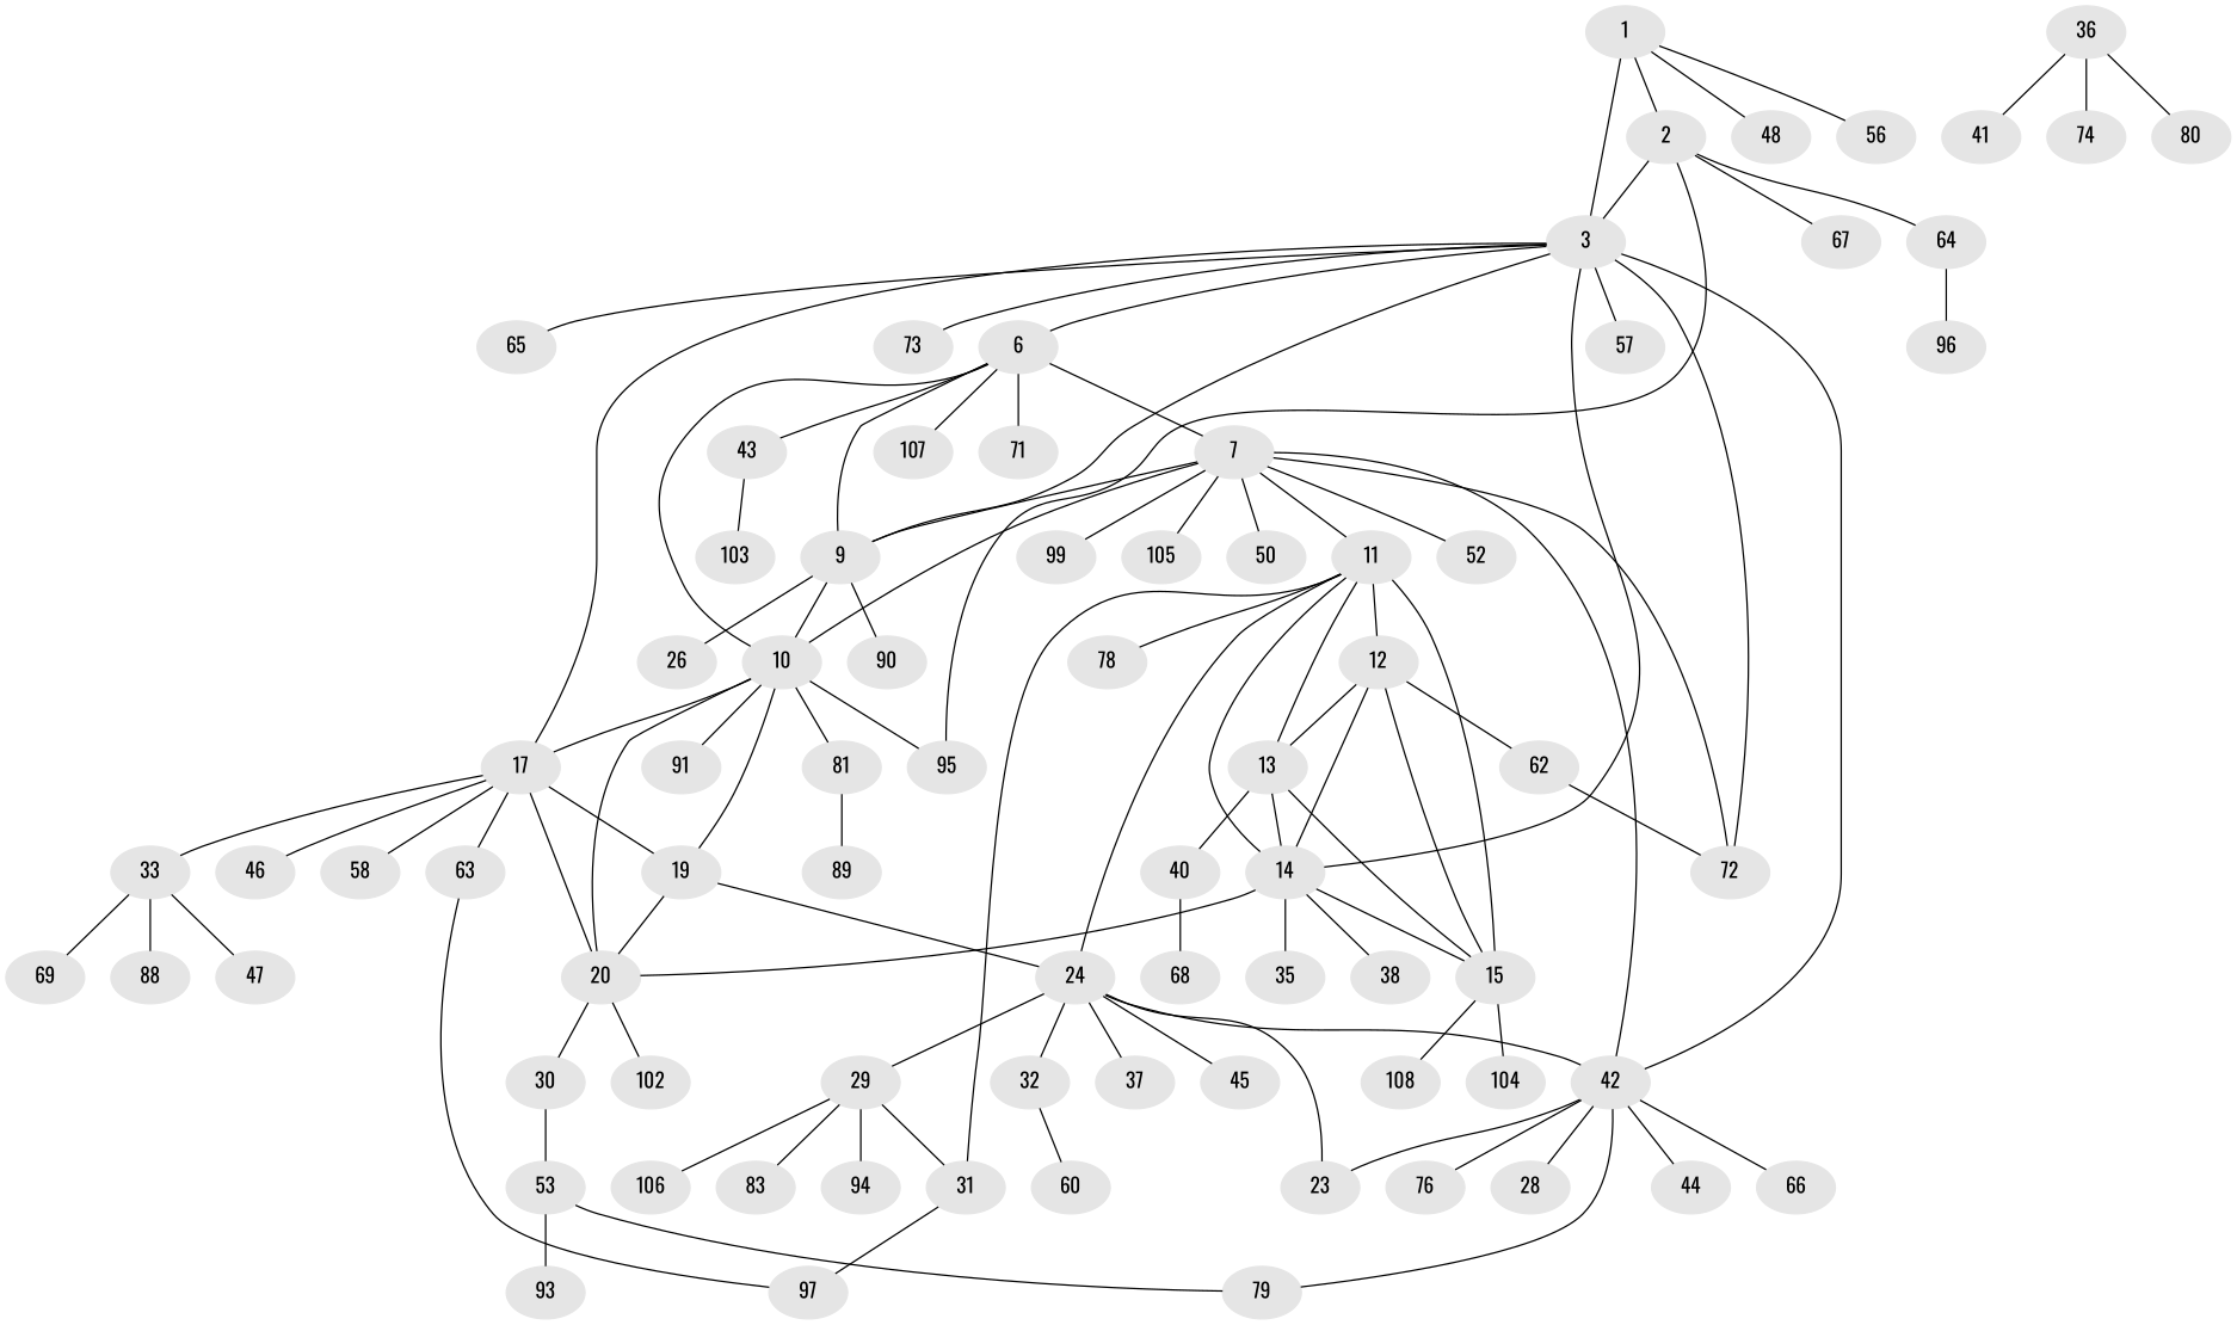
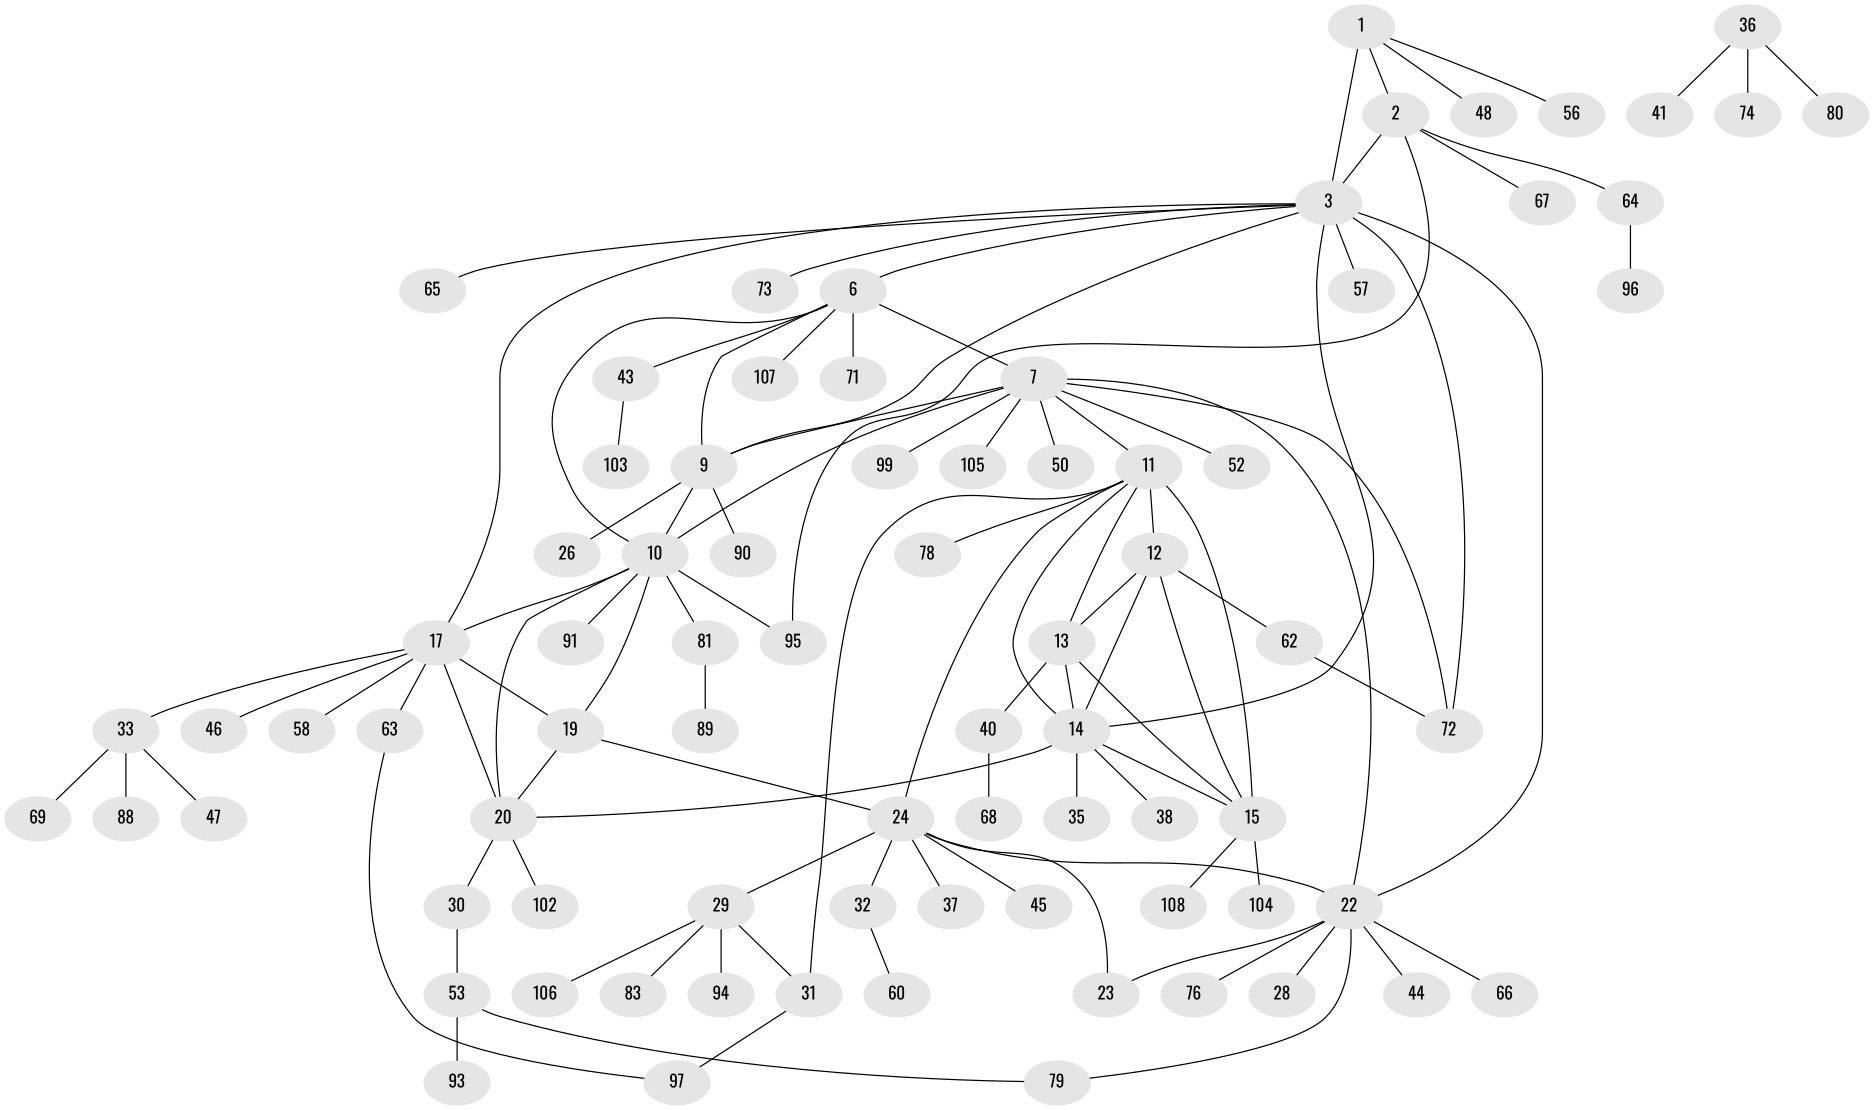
  graph {
    fontname=Oswald
    node [color=gray90 fontname=Oswald style=filled]
    edge [fontname=Oswald]
    1 [super="+4"]
    2 [super="+84"]
    3 [super="+5"]
    48
    56
    64 [super="+82"]
    67
    95 [super="+109"]
    6
    9 [super="+27"]
    14 [super="+42"]
    17 [super="+18"]
-   22 [super="+25" label=42]
+   22 [super="+25"]
    57
    65
    72 [super="+86"]
    73
    96
    7 [super="+8"]
    10 [super="+16"]
    43 [super="+92"]
    71
    107
    26
    90
    20 [super="+59"]
    15 [super="+77"]
    35
    38
    19 [super="+51"]
    33 [super="+98"]
    46
    58
    63
    23 [super="+39"]
    28
    44
    66
    76
    79
    36 [super="+54"]
    41
    74 [super="+100"]
    80
    11 [super="+61"]
    50
    52
    99
    105
    81
    91
    103
    12 [super="+101"]
    13 [super="+87"]
    n55 [label=24 super="+24"]
    31 [super="+34"]
    78
    30
    102
    89
    62
    40 [super="+55"]
    104
    108
    29 [super="+49"]
    32
    37
    45
    97
    68
    47
    69 [super="+85"]
    88
    53 [super="+75"]
    83
    94
    106
    60 [super="+70"]
    93
    1 -- 2 [weight=2]
    1 -- 3 [weight=4]
    1 -- 48
    1 -- 56
    2 -- 3 [weight=2]
    2 -- 64
    2 -- 67
    2 -- 95
    3 -- 6
    3 -- 9
    3 -- 14
    3 -- 17
    3 -- 22
    3 -- 57
    3 -- 65
    3 -- 72
    3 -- 73
    64 -- 96
    6 -- 9
    6 -- 7 [weight=2]
    6 -- 10
    6 -- 43
    6 -- 71
    6 -- 107
    9 -- 10
    9 -- 26
    9 -- 90
    14 -- 20
    14 -- 15
    14 -- 35
    14 -- 38
    17 -- 20 [weight=2]
    17 -- 19 [weight=2]
    17 -- 33
    17 -- 46
    17 -- 58
    17 -- 63
    22 -- 23 [weight=2]
    22 -- 28
    22 -- 44
    22 -- 66
    22 -- 76
    22 -- 79
    7 -- 9 [weight=2]
    7 -- 22
    7 -- 72
    7 -- 10 [weight=2]
    7 -- 11
    7 -- 50
    7 -- 52
    7 -- 99
    7 -- 105
    10 -- 95
    10 -- 17 [weight=2]
    10 -- 20
    10 -- 19
    10 -- 81
    10 -- 91
    43 -- 103
    20 -- 30
    20 -- 102
    15 -- 104
    15 -- 108
    19 -- 20
    19 -- n55
    33 -- 47
    33 -- 69
    33 -- 88
    63 -- 97
    36 -- 41
    36 -- 74
    36 -- 80
    11 -- 14
    11 -- 15
    11 -- 12
    11 -- 13
    11 -- n55
    11 -- 31
    11 -- 78
    81 -- 89
    12 -- 14
    12 -- 15
    12 -- 13
    12 -- 62
    13 -- 14
    13 -- 15
    13 -- 40
    n55 -- 22 [weight=4]
    n55 -- 23 [weight=2]
    n55 -- 29
    n55 -- 32
    n55 -- 37
    n55 -- 45
    31 -- 97
    30 -- 53
    62 -- 72
    40 -- 68
    29 -- 31
    29 -- 83
    29 -- 94
    29 -- 106
    32 -- 60
    53 -- 79
    53 -- 93
  }
